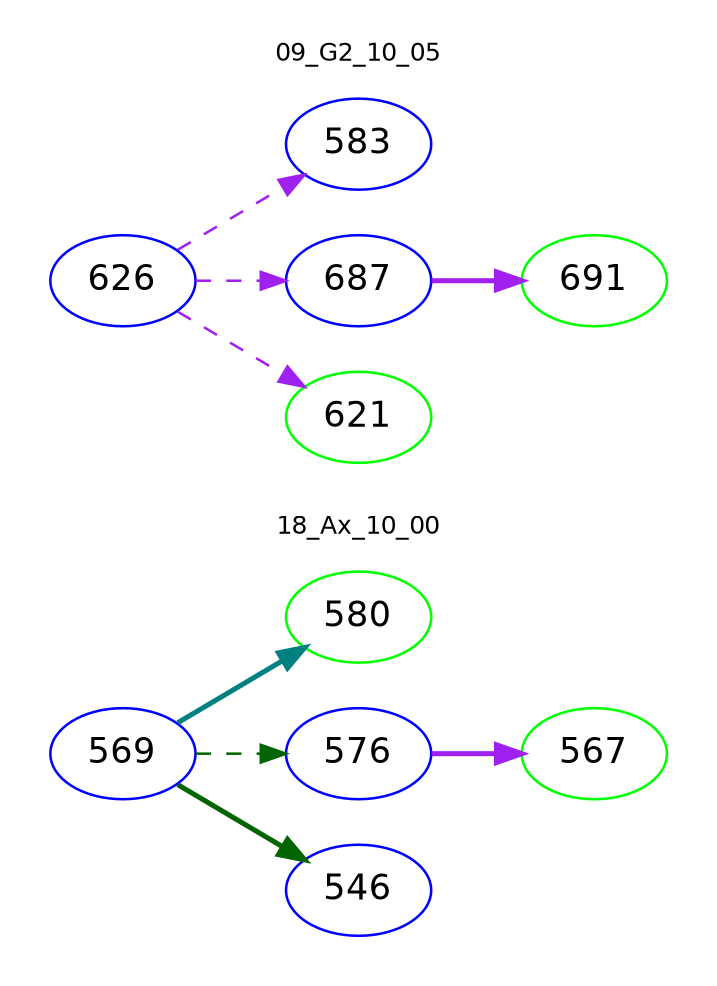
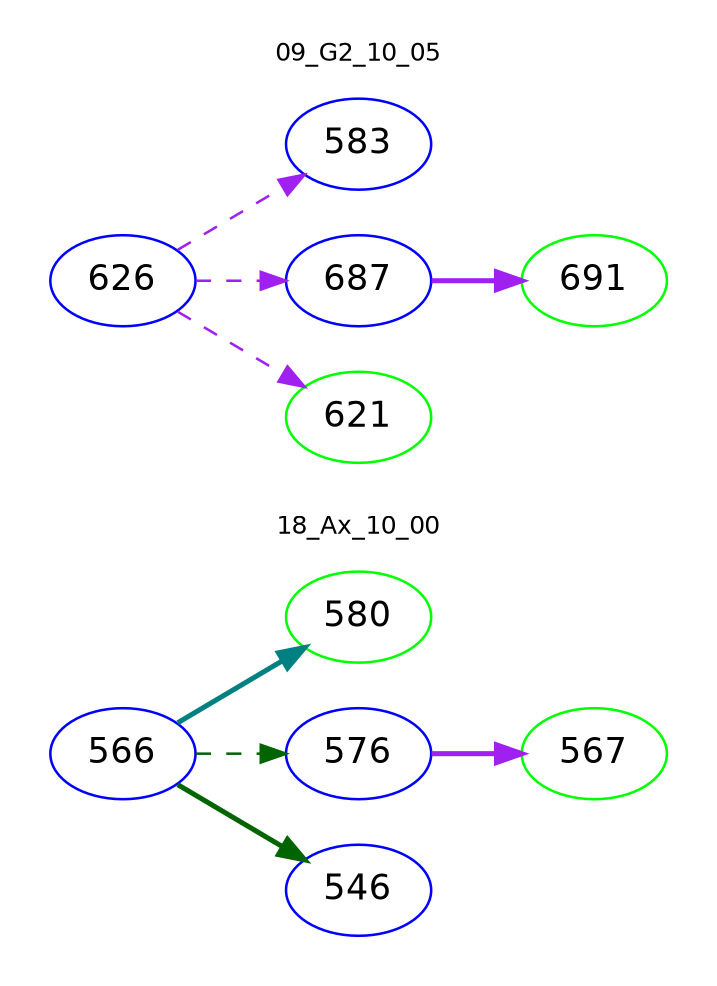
  digraph {
    fontname="DejaVu Sans"
    rankdir=LR
    node [color=blue fontname="DejaVu Sans"]
    edge [color=purple fontname="DejaVu Sans" style=bold]
-   n1 [label=569]
+   n1 [label=566]
    n2 [label=546]
    n3 [label=576]
    n4 [color=green label=580]
    n5 [color=green label=567]
    n6 [label=626]
    n7 [color=green label=621]
    n8 [label=687]
    n9 [label=583]
    n10 [color=green label=691]
    subgraph cluster_1 {
      color=white
      fontsize=10
      label="18_Ax_10_00"
      n1
      n2
      n3
      n4
      n5
    }
    subgraph cluster_2 {
      color=white
      fontsize=10
      label="09_G2_10_05"
      n6
      n7
      n8
      n9
      n10
    }
    n1 -> n2 [color=darkgreen]
    n1 -> n3 [color=darkgreen style=dashed]
    n1 -> n4 [color=teal]
    n3 -> n5
    n6 -> n7 [style=dashed]
    n6 -> n8 [style=dashed]
    n6 -> n9 [style=dashed]
    n8 -> n10
  }
